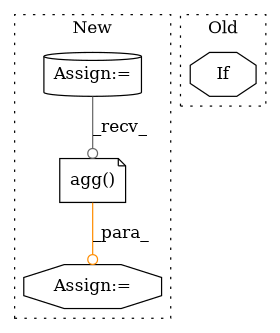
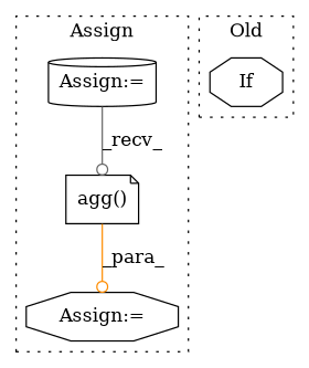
  digraph {
    node [a=68 l=3 shape=octagon]
    edge [arrowhead=odot]
    n1 [a=75 l="114,1" label="agg()" s="7992,8112" shape=note]
    n2 [label="Assign:=" s=7989]
    n3 [label="Assign:=" s=7915 shape=cylinder]
    n4 [a=96 label=If s=6383]
    subgraph cluster_1 {
-     label=New
+     label=Assign
      style=dotted
      n1
      n2
      n3
    }
    subgraph cluster_2 {
      label=Old
      style=dotted
      n4
    }
    n1 -> n2 [label=_para_ color=darkorange]
    n3 -> n1 [label=_recv_ color=gray40]
  }
